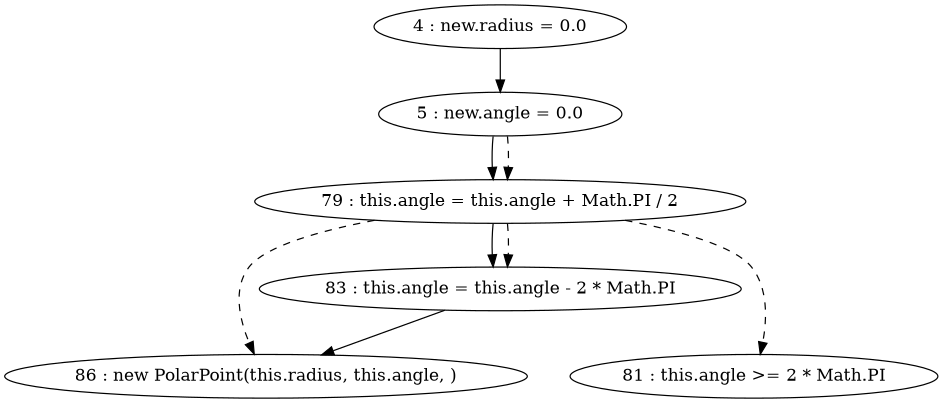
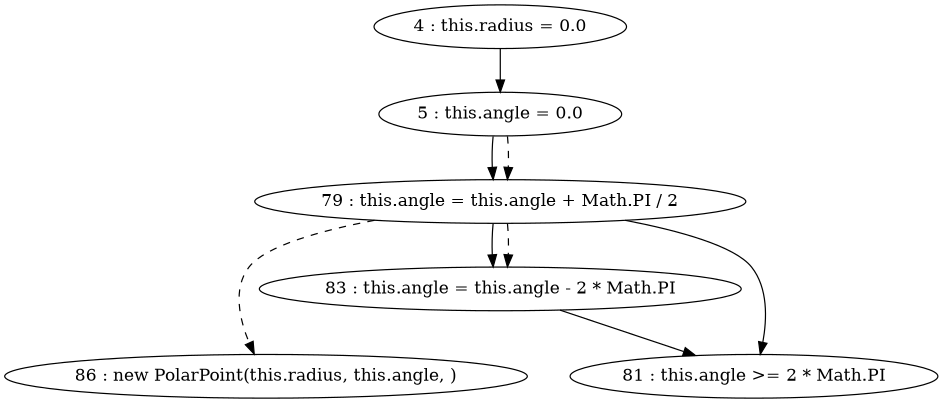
  digraph {
-   "4 : this.radius = 0.0" [label="4 : new.radius = 0.0"]
-   "5 : this.angle = 0.0" [label="5 : new.angle = 0.0"]
+   "4 : this.radius = 0.0"
+   "5 : this.angle = 0.0"
    "79 : this.angle = this.angle + Math.PI / 2"
    "86 : new PolarPoint(this.radius, this.angle, )"
    "81 : this.angle >= 2 * Math.PI"
    "83 : this.angle = this.angle - 2 * Math.PI"
    "4 : this.radius = 0.0" -> "5 : this.angle = 0.0"
    "5 : this.angle = 0.0" -> "79 : this.angle = this.angle + Math.PI / 2"
    "5 : this.angle = 0.0" -> "79 : this.angle = this.angle + Math.PI / 2" [style=dashed]
    "79 : this.angle = this.angle + Math.PI / 2" -> "86 : new PolarPoint(this.radius, this.angle, )" [style=dashed]
-   "79 : this.angle = this.angle + Math.PI / 2" -> "81 : this.angle >= 2 * Math.PI" [style=dashed]
+   "79 : this.angle = this.angle + Math.PI / 2" -> "81 : this.angle >= 2 * Math.PI"
    "79 : this.angle = this.angle + Math.PI / 2" -> "83 : this.angle = this.angle - 2 * Math.PI"
    "79 : this.angle = this.angle + Math.PI / 2" -> "83 : this.angle = this.angle - 2 * Math.PI" [style=dashed]
-   "83 : this.angle = this.angle - 2 * Math.PI" -> "86 : new PolarPoint(this.radius, this.angle, )"
+   "83 : this.angle = this.angle - 2 * Math.PI" -> "81 : this.angle >= 2 * Math.PI"
  }
